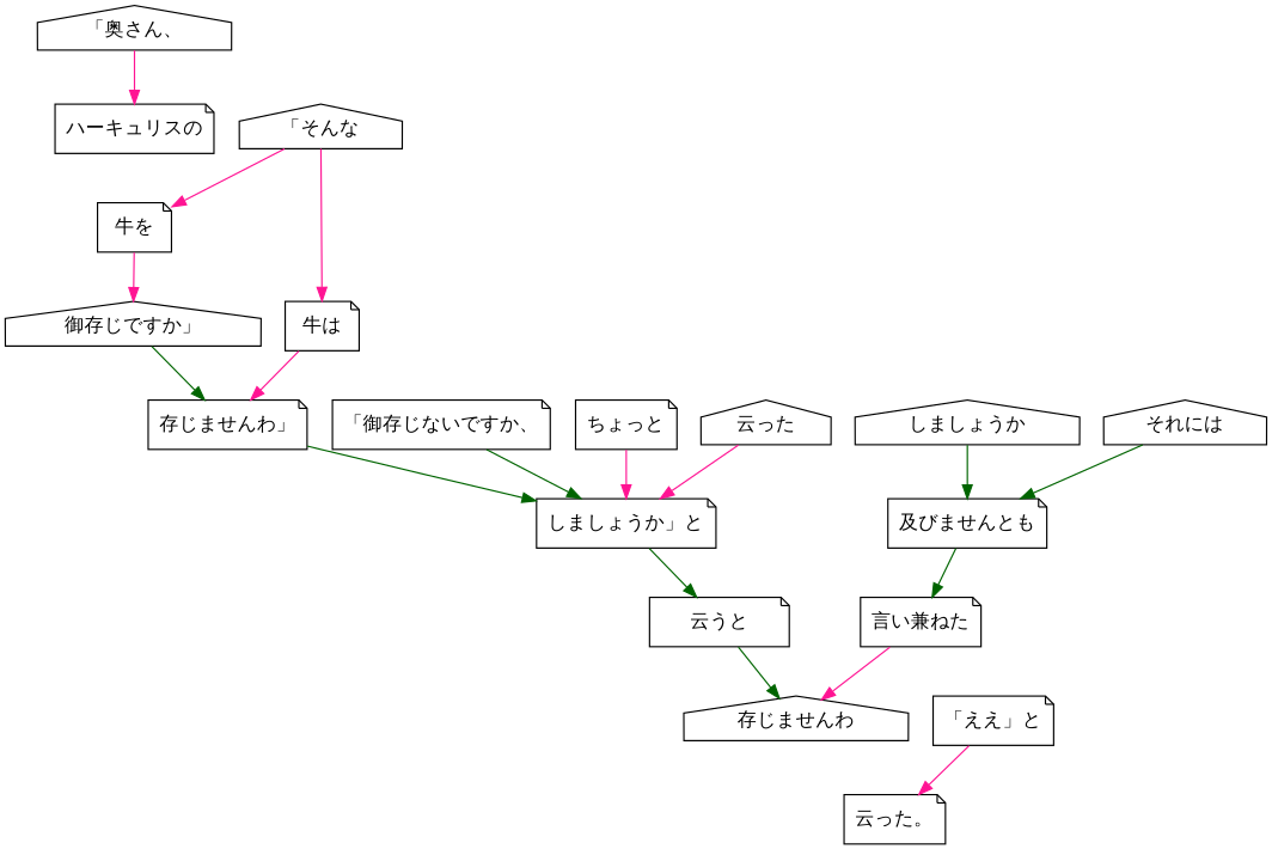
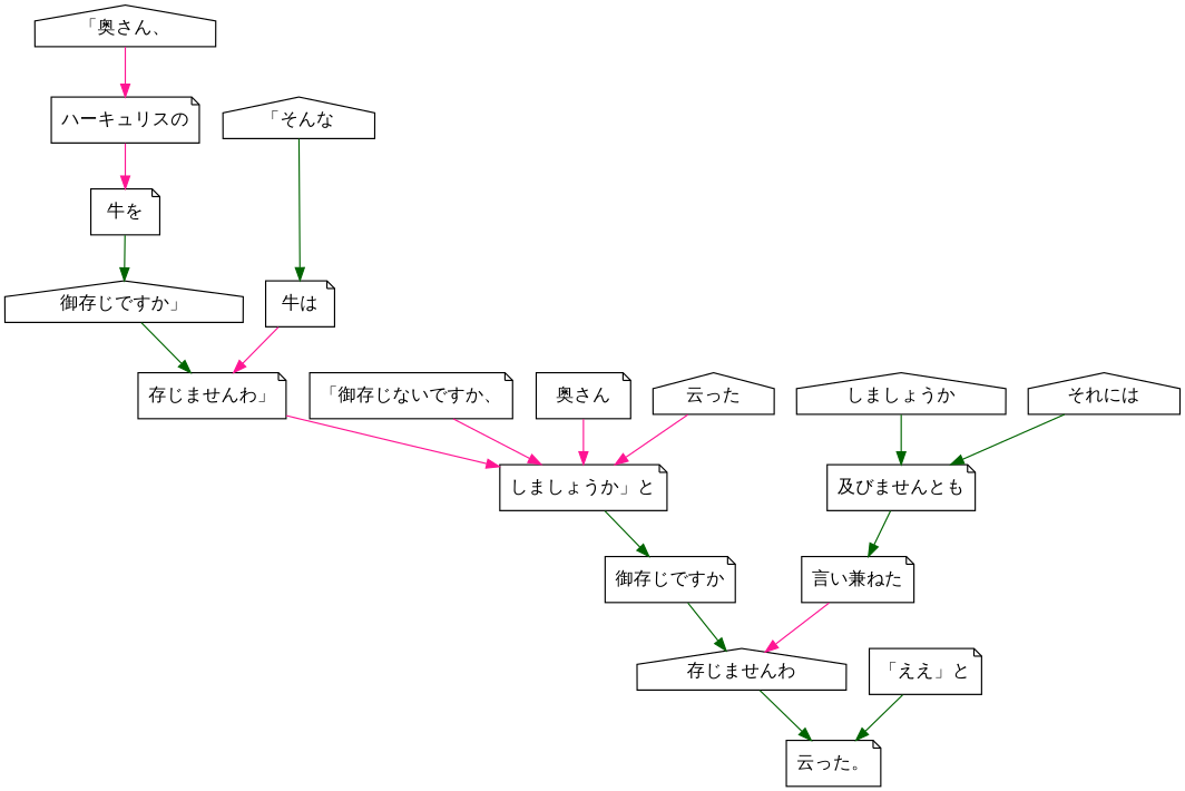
  digraph {
    node [shape=note]
    edge [color=darkgreen]
    n1 [label="「奥さん、" shape=house]
    n2 [label="ハーキュリスの"]
    n3 [label="牛を"]
    n4 [label="御存じですか」" shape=house]
    n5 [label="存じませんわ」"]
    n6 [label="しましょうか」と"]
    n7 [label="「そんな" shape=house]
    n8 [label="牛は"]
-   n9 [label="云うと"]
+   n9 [label="御存じですか"]
    n10 [label="「御存じないですか、"]
-   n11 [label="ちょっと"]
+   n11 [label="奥さん"]
    n12 [label="云った" shape=house]
    n13 [label="存じませんわ" shape=house]
    n14 [label="云った。"]
    n15 [label="しましょうか" shape=house]
    n16 [label="及びませんとも"]
    n17 [label="言い兼ねた"]
    n18 [label="それには" shape=house]
    n19 [label="「ええ」と"]
    n1 -> n2 [color=deeppink]
-   n7 -> n3 [color=deeppink]
-   n3 -> n4 [color=deeppink]
+   n2 -> n3 [color=deeppink]
+   n3 -> n4
    n4 -> n5
-   n5 -> n6
+   n5 -> n6 [color=deeppink]
    n6 -> n9
-   n7 -> n8 [color=deeppink]
+   n7 -> n8
    n8 -> n5 [color=deeppink]
    n9 -> n13
-   n10 -> n6
+   n10 -> n6 [color=deeppink]
    n11 -> n6 [color=deeppink]
    n12 -> n6 [color=deeppink]
+   n13 -> n14
    n15 -> n16
    n16 -> n17
    n17 -> n13 [color=deeppink]
    n18 -> n16
-   n19 -> n14 [color=deeppink]
+   n19 -> n14
  }
